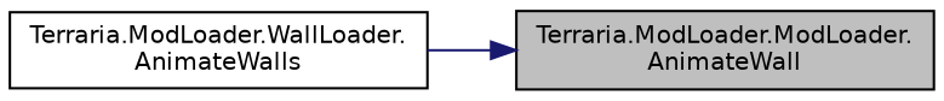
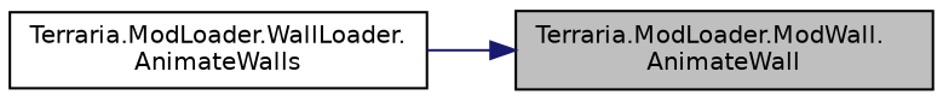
  digraph {
    rankdir=RL
    node [color=black fontname=Helvetica fontsize=10 shape=record style=filled]
-   n1 [fillcolor=grey75 fontcolor=black height=0.2 label="Terraria.ModLoader.ModLoader.\lAnimateWall" width=0.4]
+   n1 [fillcolor=grey75 fontcolor=black height=0.2 label="Terraria.ModLoader.ModWall.\lAnimateWall" width=0.4]
    n2 [fillcolor=white height=0.2 label="Terraria.ModLoader.WallLoader.\lAnimateWalls" width=0.4]
    n1 -> n2 [color=midnightblue dir=back fontname=Helvetica fontsize=10 labelfontname=Helvetica labelfontsize=10 style=solid]
  }
